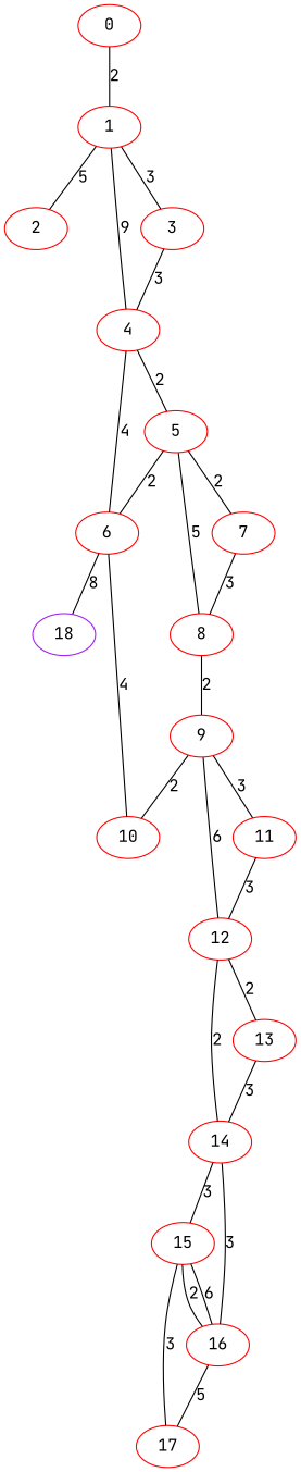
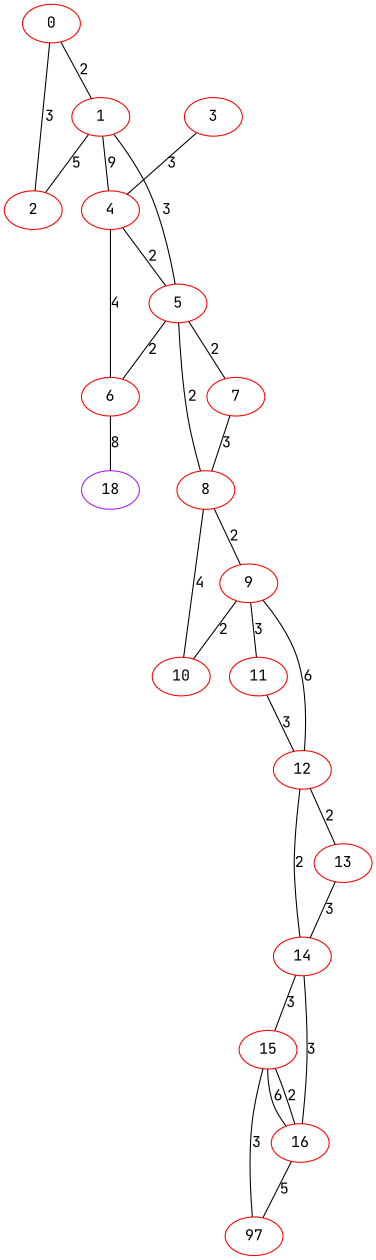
  graph {
    fontname="JetBrains Mono"
    node [color=red fontname="JetBrains Mono" weight=1]
    edge [fontname="JetBrains Mono"]
    0
    1
    2
    3
    4
    5
    6
    7
    8
    18 [color=purple weight=4]
    9
    10
    11
    12
    13
    14
    15
    16
-   17
+   17 [label=97]
    0 -- 1 [label=2]
+   0 -- 2 [label=3]
    1 -- 2 [label=5]
-   1 -- 3 [label=3]
+   1 -- 5 [label=3]
    1 -- 4 [label=9]
    3 -- 4 [label=3]
    4 -- 5 [label=2]
    4 -- 6 [label=4]
    5 -- 6 [label=2]
    5 -- 7 [label=2]
-   5 -- 8 [label=5]
+   5 -- 8 [label=2]
    6 -- 18 [label=8]
    7 -- 8 [label=3]
    8 -- 9 [label=2]
-   6 -- 10 [label=4]
+   8 -- 10 [label=4]
    9 -- 10 [label=2]
    9 -- 11 [label=3]
    9 -- 12 [label=6]
    11 -- 12 [label=3]
    12 -- 13 [label=2]
    12 -- 14 [label=2]
    13 -- 14 [label=3]
    14 -- 15 [label=3]
    14 -- 16 [label=3]
    15 -- 16 [label=2]
    15 -- 16 [label=6]
    15 -- 17 [label=3]
    16 -- 17 [label=5]
  }
